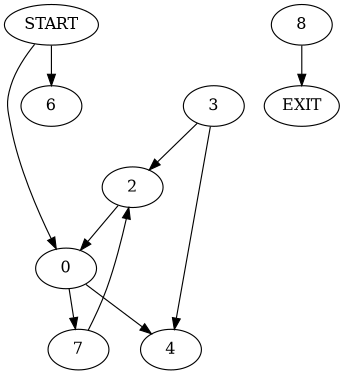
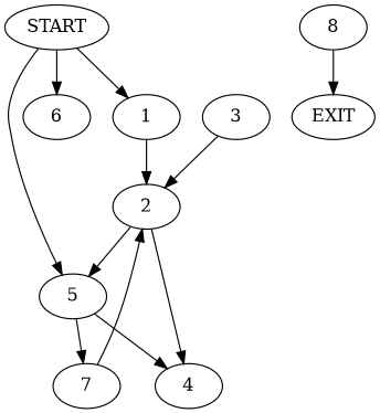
  digraph {
    n1 [label=START]
+   1
    6
-   5 [label=0]
+   5
    2
    n6 [label=EXIT]
    8
    4
    3
    7
+   n1 -> 1
    n1 -> 6
    n1 -> 5
+   1 -> 2
    5 -> 4
    5 -> 7
    2 -> 5
-   3 -> 4
+   2 -> 4
    8 -> n6
    3 -> 2
    7 -> 2
  }
